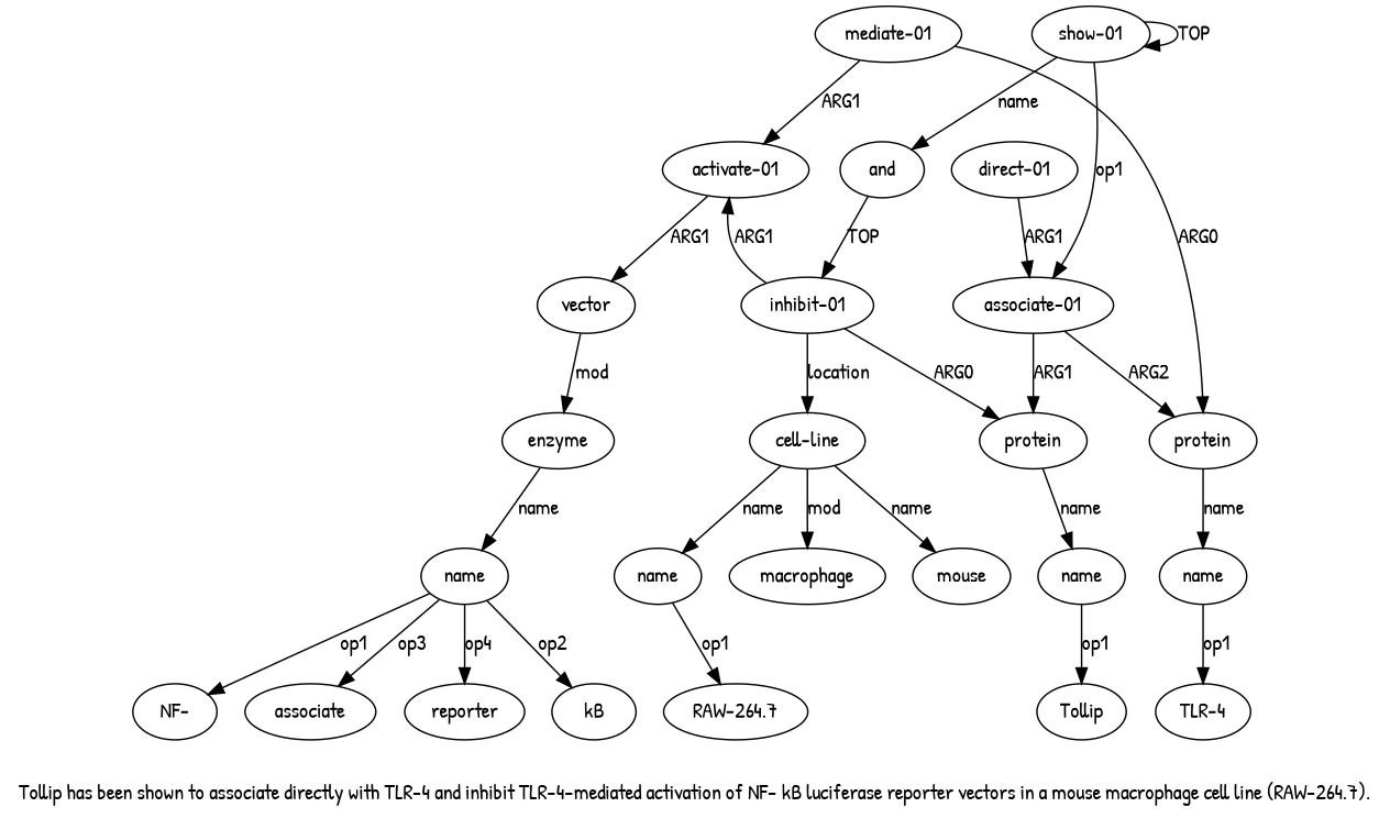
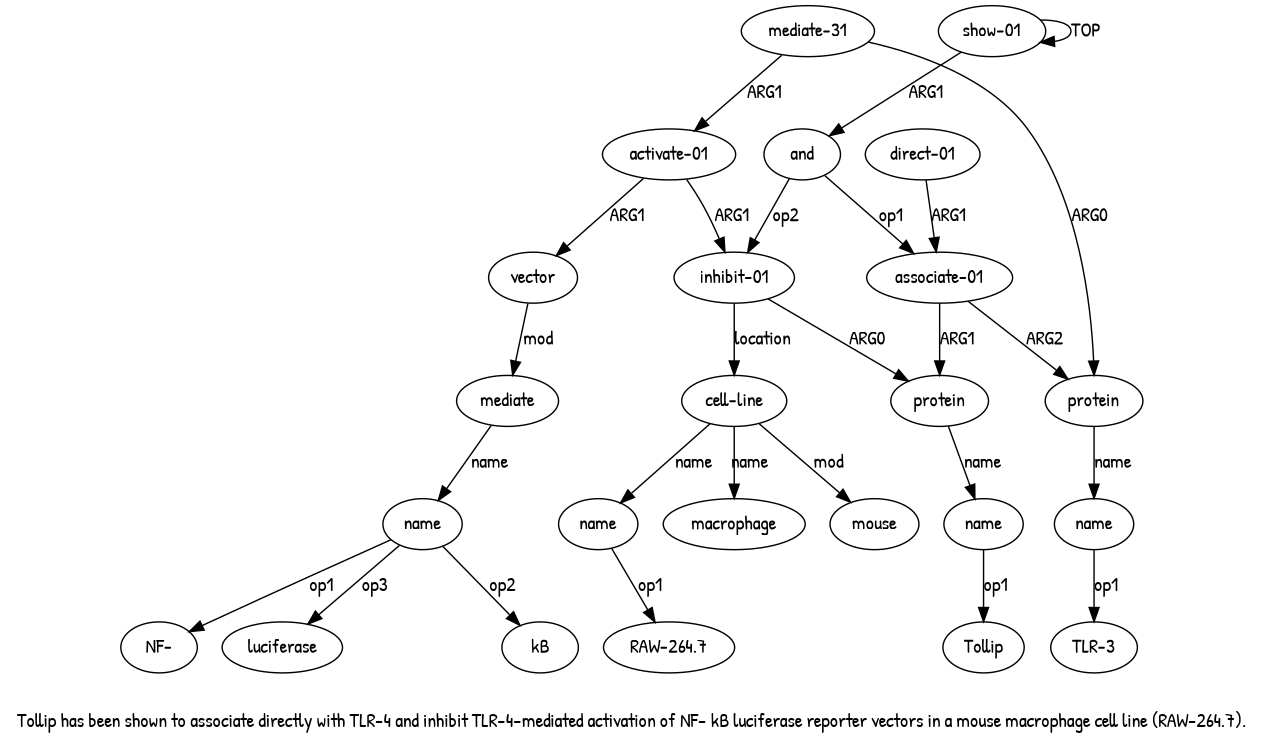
  digraph {
    fontname="Patrick Hand"
    label="Tollip has been shown to associate directly with TLR-4 and inhibit TLR-4-mediated activation of NF- kB luciferase reporter vectors in a mouse macrophage cell line (RAW-264.7)."
    node [color=black fontname="Patrick Hand" gold_ind=-1 gold_label=name test_ind=-1 test_label=name]
    edge [color=black fontname="Patrick Hand" gold_label=ARG1 test_label=ARG1]
    n1 [gold_label=kB label=kB test_label=kB]
-   n2 [gold_label="TLR-4" label="TLR-4" test_label="TLR-4"]
+   n2 [gold_label="TLR-4" label="TLR-3" test_label="TLR-4"]
    n3 [gold_label="RAW-264.7" label="RAW-264.7" test_label="RAW-264.7"]
    n4 [gold_label="NF-" label="NF-" test_label="NF-"]
-   n5 [gold_label=luciferase label=associate test_label=luciferase]
+   n5 [gold_label=luciferase label=luciferase test_label=luciferase]
    n6 [gold_label=Tollip label=Tollip test_label=Tollip]
-   n7 [gold_label=reporter label=reporter test_label=reporter]
    n8 [gold_ind=15 label=name test_ind=15]
    n9 [gold_ind=14 gold_label="cell-line" label="cell-line" test_ind=14 test_label="cell-line"]
    n10 [gold_ind=17 gold_label=macrophage label=macrophage test_ind=17 test_label=macrophage]
    n11 [gold_ind=16 gold_label=mouse label=mouse test_ind=16 test_label=mouse]
-   n12 [gold_ind=11 gold_label=enzyme label=enzyme test_ind=11 test_label=enzyme]
+   n12 [gold_ind=11 gold_label=enzyme label=mediate test_ind=11 test_label=enzyme]
    n13 [gold_ind=12 label=name test_ind=12]
    n14 [gold_ind=10 gold_label=vector label=vector test_ind=10 test_label=vector]
-   n15 [gold_ind=13 gold_label="mediate-01" label="mediate-01" test_ind=13 test_label="mediate-01"]
+   n15 [gold_ind=13 gold_label="mediate-01" label="mediate-31" test_ind=13 test_label="mediate-01"]
    n16 [gold_ind=5 gold_label=protein label=protein test_ind=5 test_label=protein]
    n17 [gold_ind=9 gold_label="activate-01" label="activate-01" test_ind=9 test_label="activate-01"]
    n18 [gold_ind=6 label=name test_ind=6]
    n19 [gold_ind=1 gold_label=and label=and test_ind=1 test_label=and]
    n20 [gold_ind=2 gold_label="associate-01" label="associate-01" test_ind=2 test_label="associate-01"]
    n21 [gold_ind=8 gold_label="inhibit-01" label="inhibit-01" test_ind=8 test_label="inhibit-01"]
    n22 [gold_ind=3 gold_label=protein label=protein test_ind=3 test_label=protein]
    n23 [gold_ind=4 label=name test_ind=4]
    n24 [gold_ind=0 gold_label="show-01" label="show-01" test_ind=0 test_label="show-01"]
    n25 [gold_ind=7 gold_label="direct-02" label="direct-01" test_ind=7 test_label="direct-02"]
    n8 -> n3 [gold_label=op1 label=op1 test_label=op1]
    n9 -> n8 [gold_label=name label=name test_label=name]
-   n9 -> n10 [gold_label=mod label=mod test_label=mod]
-   n9 -> n11 [gold_label=mod label=name test_label=mod]
+   n9 -> n10 [gold_label=mod label=name test_label=mod]
+   n9 -> n11 [gold_label=mod label=mod test_label=mod]
    n12 -> n13 [gold_label=name label=name test_label=name]
    n13 -> n1 [gold_label=op2 label=op2 test_label=op2]
    n13 -> n4 [gold_label=op1 label=op1 test_label=op1]
    n13 -> n5 [gold_label=op3 label=op3 test_label=op3]
-   n13 -> n7 [gold_label=op4 label=op4 test_label=op4]
    n14 -> n12 [gold_label=mod label=mod test_label=mod]
    n15 -> n16 [gold_label=ARG0 label=ARG0 test_label=ARG0]
    n15 -> n17 [label=ARG1]
    n16 -> n18 [gold_label=name label=name test_label=name]
    n17 -> n14 [label=ARG1]
    n18 -> n2 [gold_label=op1 label=op1 test_label=op1]
-   n24 -> n20 [gold_label=op1 label=op1 test_label=op1]
-   n19 -> n21 [gold_label=op2 label=TOP test_label=op2]
+   n19 -> n20 [gold_label=op1 label=op1 test_label=op1]
+   n19 -> n21 [gold_label=op2 label=op2 test_label=op2]
    n20 -> n16 [gold_label=ARG2 label=ARG2 test_label=ARG2]
    n20 -> n22 [label=ARG1]
    n21 -> n9 [gold_label=location label=location test_label=location]
-   n21 -> n17 [label=ARG1]
+   n17 -> n21 [label=ARG1]
    n21 -> n22 [gold_label=ARG0 label=ARG0 test_label=ARG0]
    n22 -> n23 [gold_label=name label=name test_label=name]
    n23 -> n6 [gold_label=op1 label=op1 test_label=op1]
-   n24 -> n19 [label=name]
+   n24 -> n19 [label=ARG1]
    n24 -> n24 [gold_label=TOP label=TOP test_label=TOP]
    n25 -> n20 [label=ARG1]
  }
